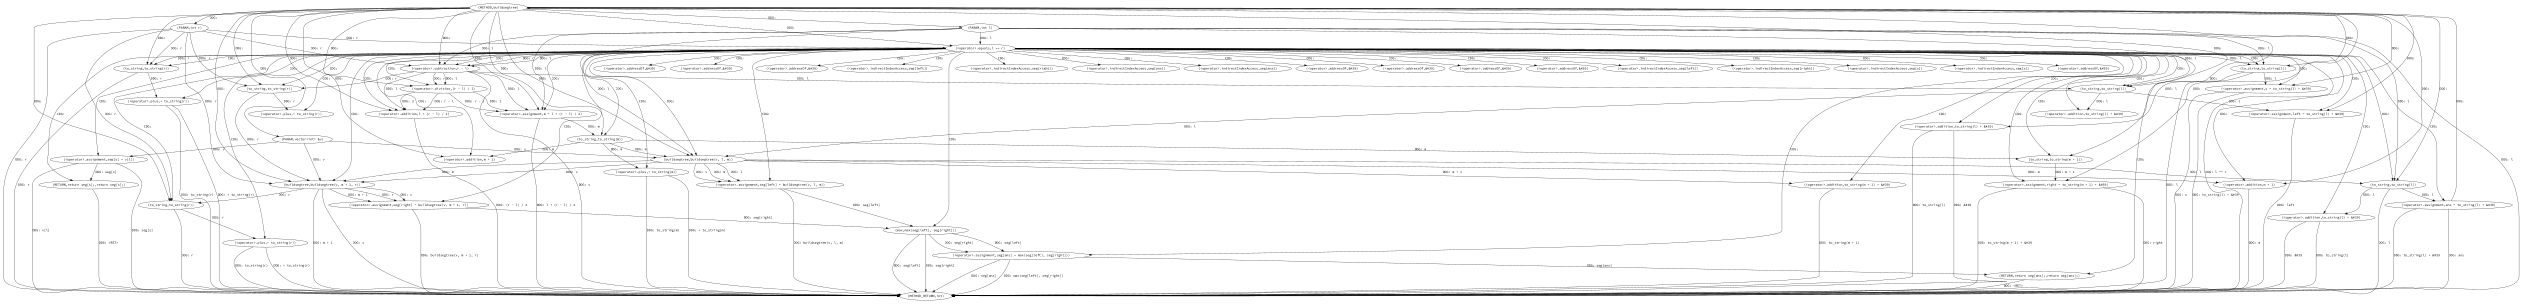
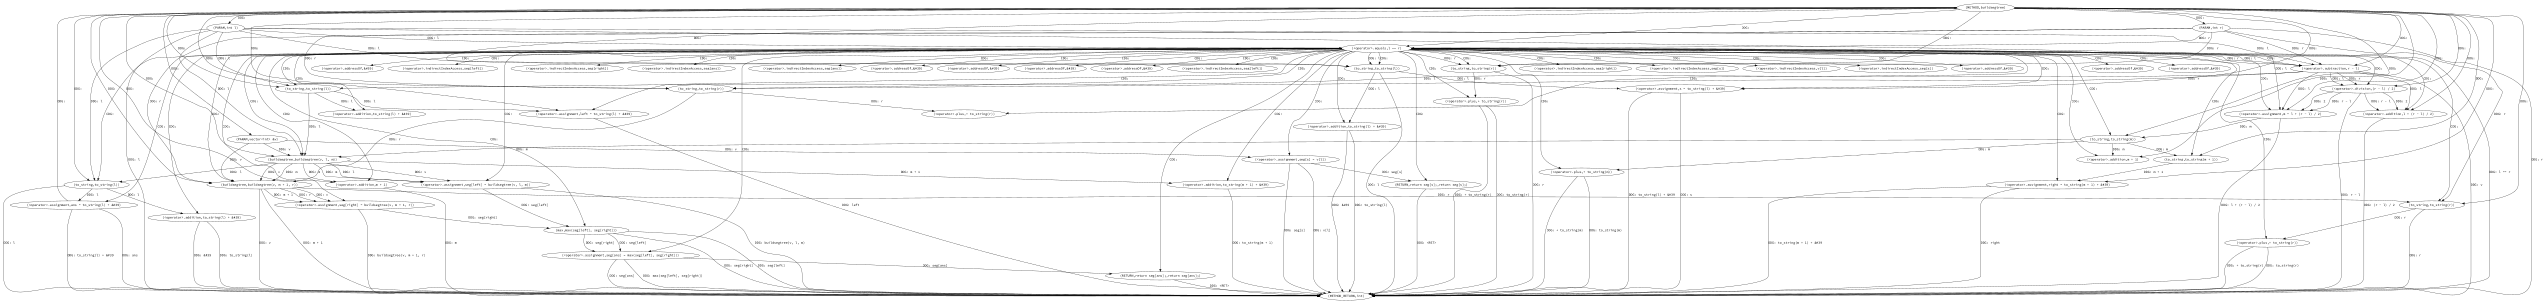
  digraph {
    fontname="Source Code Pro"
    node [fontname="Source Code Pro"]
    edge [fontname="Source Code Pro"]
    n1 [label="(METHOD,buildsegtree)"]
    n2 [label="(PARAM,vector<int> &v)"]
    n3 [label="(PARAM,int l)"]
    n4 [label="(PARAM,int r)"]
    n5 [label="(<operator>.assignment,m = l + (r - l) / 2)"]
    n6 [label="(<operator>.assignment,left = to_string(l) + &#39)"]
    n7 [label="(<operator>.assignment,right = to_string(m + 1) + &#39)"]
    n8 [label="(<operator>.equals,l == r)"]
    n9 [label="(<operator>.assignment,s = to_string(l) + &#39)"]
    n10 [label="(<operator>.addition,l + (r - l) / 2)"]
    n11 [label="(to_string,to_string(m))"]
    n12 [label="(to_string,to_string(r))"]
    n13 [label="(buildsegtree,buildsegtree(v, l, m))"]
    n14 [label="(buildsegtree,buildsegtree(v, m + 1, r))"]
    n15 [label="(to_string,to_string(r))"]
    n16 [label="(<operator>.division,(r - l) / 2)"]
    n17 [label="(to_string,to_string(l))"]
    n18 [label="(to_string,to_string(m + 1))"]
    n19 [label="(<operator>.addition,m + 1)"]
    n20 [label="(to_string,to_string(l))"]
    n21 [label="(to_string,to_string(r))"]
    n22 [label="(<operator>.subtraction,r - l)"]
    n23 [label="(<operator>.addition,m + 1)"]
    n24 [label="(to_string,to_string(l))"]
    n25 [label="(<operator>.assignment,seg[s] = v[l])"]
    n26 [label="(METHOD_RETURN,int)"]
    n27 [label="(<operator>.assignment,ans = to_string(l) + &#39)"]
    n28 [label="(<operator>.plus,+ to_string(m))"]
    n29 [label="(<operator>.plus,+ to_string(r))"]
    n30 [label="(<operator>.assignment,seg[left] = buildsegtree(v, l, m))"]
    n31 [label="(max,max(seg[left], seg[right]))"]
    n32 [label="(<operator>.assignment,seg[right] = buildsegtree(v, m + 1, r))"]
    n33 [label="(<operator>.plus,+ to_string(r))"]
    n34 [label="(<operator>.assignment,seg[ans] = max(seg[left], seg[right]))"]
    n35 [label="(RETURN,return seg[ans];,return seg[ans];)"]
    n36 [label="(<operator>.plus,+ to_string(r))"]
    n37 [label="(RETURN,return seg[s];,return seg[s];)"]
    n38 [label="(<operator>.addition,to_string(l) + &#39)"]
    n39 [label="(<operator>.addition,to_string(m + 1) + &#39)"]
    n40 [label="(<operator>.addition,to_string(l) + &#39)"]
    n41 [label="(<operator>.addition,to_string(l) + &#39)"]
    n42 [label="(<operator>.addressOf,&#39)"]
    n43 [label="(<operator>.addressOf,&#39)"]
    n44 [label="(<operator>.addressOf,&#39)"]
    n45 [label="(<operator>.indirectIndexAccess,seg[left])"]
    n46 [label="(<operator>.indirectIndexAccess,seg[right])"]
    n47 [label="(<operator>.indirectIndexAccess,seg[ans])"]
    n48 [label="(<operator>.indirectIndexAccess,seg[ans])"]
    n49 [label="(<operator>.addressOf,&#39)"]
    n50 [label="(<operator>.addressOf,&#39)"]
    n51 [label="(<operator>.addressOf,&#39)"]
    n52 [label="(<operator>.addressOf,&#39)"]
    n53 [label="(<operator>.indirectIndexAccess,seg[left])"]
    n54 [label="(<operator>.indirectIndexAccess,seg[right])"]
    n55 [label="(<operator>.indirectIndexAccess,seg[s])"]
+   n56 [label="(<operator>.indirectIndexAccess,v[l])"]
    n57 [label="(<operator>.indirectIndexAccess,seg[s])"]
    n58 [label="(<operator>.addressOf,&#39)"]
    n1 -> n2 [label="DDG: "]
    n1 -> n3 [label="DDG: "]
    n1 -> n4 [label="DDG: "]
    n1 -> n5 [label="DDG: "]
    n1 -> n6 [label="DDG: "]
    n1 -> n7 [label="DDG: "]
    n1 -> n8 [label="DDG: "]
    n1 -> n9 [label="DDG: "]
    n1 -> n10 [label="DDG: "]
    n1 -> n11 [label="DDG: "]
    n1 -> n12 [label="DDG: "]
    n1 -> n13 [label="DDG: "]
    n1 -> n14 [label="DDG: "]
    n1 -> n15 [label="DDG: "]
    n1 -> n16 [label="DDG: "]
    n1 -> n17 [label="DDG: "]
    n1 -> n18 [label="DDG: "]
    n1 -> n19 [label="DDG: "]
    n1 -> n20 [label="DDG: "]
    n1 -> n21 [label="DDG: "]
    n1 -> n22 [label="DDG: "]
    n1 -> n23 [label="DDG: "]
    n1 -> n24 [label="DDG: "]
    n2 -> n13 [label="DDG: v"]
    n2 -> n14 [label="DDG: v"]
    n2 -> n25 [label="DDG: v"]
    n3 -> n5 [label="DDG: l"]
    n3 -> n8 [label="DDG: l"]
    n3 -> n13 [label="DDG: l"]
    n3 -> n17 [label="DDG: l"]
    n3 -> n20 [label="DDG: l"]
    n3 -> n22 [label="DDG: l"]
    n3 -> n24 [label="DDG: l"]
    n3 -> n26 [label="DDG: l"]
    n4 -> n8 [label="DDG: r"]
    n4 -> n12 [label="DDG: r"]
    n4 -> n14 [label="DDG: r"]
    n4 -> n15 [label="DDG: r"]
    n4 -> n21 [label="DDG: r"]
    n4 -> n22 [label="DDG: r"]
    n4 -> n26 [label="DDG: r"]
    n5 -> n11 [label="DDG: m"]
    n5 -> n26 [label="DDG: l + (r - l) / 2"]
    n6 -> n26 [label="DDG: left"]
    n7 -> n26 [label="DDG: right"]
    n7 -> n26 [label="DDG: to_string(m + 1) + &#39"]
    n8 -> n5 [label="CDG: "]
    n8 -> n6 [label="CDG: "]
    n8 -> n7 [label="CDG: "]
    n8 -> n9 [label="CDG: "]
    n8 -> n10 [label="CDG: "]
    n8 -> n11 [label="CDG: "]
    n8 -> n12 [label="CDG: "]
    n8 -> n13 [label="CDG: "]
    n8 -> n14 [label="CDG: "]
    n8 -> n15 [label="CDG: "]
    n8 -> n16 [label="CDG: "]
    n8 -> n17 [label="CDG: "]
    n8 -> n18 [label="CDG: "]
    n8 -> n19 [label="CDG: "]
    n8 -> n20 [label="CDG: "]
    n8 -> n21 [label="DDG: r"]
    n8 -> n21 [label="CDG: "]
    n8 -> n22 [label="DDG: r"]
    n8 -> n22 [label="DDG: l"]
    n8 -> n22 [label="CDG: "]
    n8 -> n23 [label="CDG: "]
    n8 -> n24 [label="DDG: l"]
    n8 -> n24 [label="CDG: "]
    n8 -> n25 [label="CDG: "]
    n8 -> n26 [label="DDG: l == r"]
    n8 -> n27 [label="CDG: "]
    n8 -> n28 [label="CDG: "]
    n8 -> n29 [label="CDG: "]
    n8 -> n30 [label="CDG: "]
    n8 -> n31 [label="CDG: "]
    n8 -> n32 [label="CDG: "]
    n8 -> n33 [label="CDG: "]
    n8 -> n34 [label="CDG: "]
    n8 -> n35 [label="CDG: "]
    n8 -> n36 [label="CDG: "]
    n8 -> n37 [label="CDG: "]
    n8 -> n38 [label="CDG: "]
    n8 -> n39 [label="CDG: "]
    n8 -> n40 [label="CDG: "]
    n8 -> n41 [label="CDG: "]
    n8 -> n42 [label="CDG: "]
    n8 -> n43 [label="CDG: "]
    n8 -> n44 [label="CDG: "]
    n8 -> n45 [label="CDG: "]
    n8 -> n46 [label="CDG: "]
    n8 -> n47 [label="CDG: "]
    n8 -> n48 [label="CDG: "]
    n8 -> n49 [label="CDG: "]
    n8 -> n50 [label="CDG: "]
    n8 -> n51 [label="CDG: "]
    n8 -> n52 [label="CDG: "]
    n8 -> n53 [label="CDG: "]
    n8 -> n54 [label="CDG: "]
    n8 -> n55 [label="CDG: "]
+   n8 -> n56 [label="CDG: "]
    n8 -> n57 [label="CDG: "]
    n8 -> n58 [label="CDG: "]
    n9 -> n26 [label="DDG: s"]
    n9 -> n26 [label="DDG: to_string(l) + &#39"]
    n10 -> n26 [label="DDG: (r - l) / 2"]
    n11 -> n13 [label="DDG: m"]
    n11 -> n18 [label="DDG: m"]
    n11 -> n23 [label="DDG: m"]
    n11 -> n28 [label="DDG: m"]
    n12 -> n14 [label="DDG: r"]
    n12 -> n29 [label="DDG: r"]
    n13 -> n14 [label="DDG: v"]
    n13 -> n14 [label="DDG: m"]
    n13 -> n19 [label="DDG: m"]
    n13 -> n20 [label="DDG: l"]
    n13 -> n30 [label="DDG: m"]
    n13 -> n30 [label="DDG: l"]
    n13 -> n30 [label="DDG: v"]
    n13 -> n39 [label="DDG: m + 1"]
    n14 -> n15 [label="DDG: r"]
    n14 -> n26 [label="DDG: v"]
    n14 -> n26 [label="DDG: m + 1"]
    n14 -> n32 [label="DDG: r"]
    n14 -> n32 [label="DDG: v"]
    n14 -> n32 [label="DDG: m + 1"]
    n15 -> n26 [label="DDG: r"]
    n15 -> n33 [label="DDG: r"]
    n16 -> n5 [label="DDG: r - l"]
    n16 -> n5 [label="DDG: 2"]
    n16 -> n10 [label="DDG: r - l"]
    n16 -> n10 [label="DDG: 2"]
+   n16 -> n26 [label="DDG: r - l"]
    n17 -> n6 [label="DDG: l"]
    n17 -> n13 [label="DDG: l"]
    n17 -> n38 [label="DDG: l"]
    n18 -> n7 [label="DDG: m + 1"]
    n19 -> n26 [label="DDG: m"]
    n20 -> n26 [label="DDG: l"]
    n20 -> n27 [label="DDG: l"]
    n20 -> n40 [label="DDG: l"]
    n21 -> n26 [label="DDG: r"]
    n21 -> n36 [label="DDG: r"]
    n22 -> n5 [label="DDG: l"]
    n22 -> n10 [label="DDG: l"]
    n22 -> n12 [label="DDG: r"]
    n22 -> n16 [label="DDG: r"]
    n22 -> n16 [label="DDG: l"]
    n22 -> n17 [label="DDG: l"]
    n22 -> n26 [label="DDG: v"]
    n24 -> n9 [label="DDG: l"]
    n24 -> n26 [label="DDG: l"]
    n24 -> n41 [label="DDG: l"]
    n25 -> n26 [label="DDG: seg[s]"]
    n25 -> n26 [label="DDG: v[l]"]
    n25 -> n37 [label="DDG: seg[s]"]
    n27 -> n1 [label="DDG: "]
    n27 -> n26 [label="DDG: ans"]
    n27 -> n26 [label="DDG: to_string(l) + &#39"]
    n28 -> n26 [label="DDG: to_string(m)"]
    n28 -> n26 [label="DDG: + to_string(m)"]
    n30 -> n26 [label="DDG: buildsegtree(v, l, m)"]
    n30 -> n31 [label="DDG: seg[left]"]
    n31 -> n26 [label="DDG: seg[left]"]
    n31 -> n26 [label="DDG: seg[right]"]
    n31 -> n34 [label="DDG: seg[left]"]
    n31 -> n34 [label="DDG: seg[right]"]
    n32 -> n26 [label="DDG: buildsegtree(v, m + 1, r)"]
    n32 -> n31 [label="DDG: seg[right]"]
    n33 -> n26 [label="DDG: to_string(r)"]
    n33 -> n26 [label="DDG: + to_string(r)"]
    n34 -> n26 [label="DDG: seg[ans]"]
    n34 -> n26 [label="DDG: max(seg[left], seg[right])"]
    n34 -> n35 [label="DDG: seg[ans]"]
    n35 -> n26 [label="DDG: <RET>"]
    n36 -> n26 [label="DDG: to_string(r)"]
    n36 -> n26 [label="DDG: + to_string(r)"]
    n37 -> n26 [label="DDG: <RET>"]
    n39 -> n26 [label="DDG: to_string(m + 1)"]
    n40 -> n26 [label="DDG: to_string(l)"]
    n40 -> n26 [label="DDG: &#39"]
    n41 -> n26 [label="DDG: to_string(l)"]
    n41 -> n26 [label="DDG: &#39"]
  }
